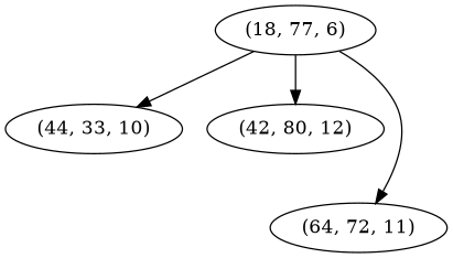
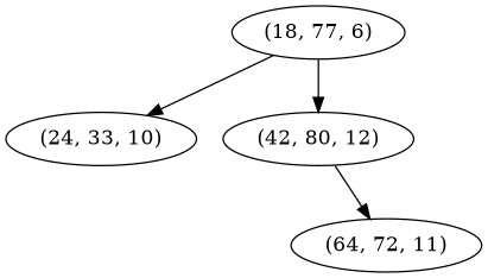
  digraph {
    "(18, 77, 6)"
-   "(24, 33, 10)" [label="(44, 33, 10)"]
+   "(24, 33, 10)"
    n3 [label="(42, 80, 12)"]
    "(64, 72, 11)"
    "(18, 77, 6)" -> "(24, 33, 10)"
    "(18, 77, 6)" -> n3
-   "(18, 77, 6)" -> "(64, 72, 11)"
+   n3 -> "(64, 72, 11)"
  }
